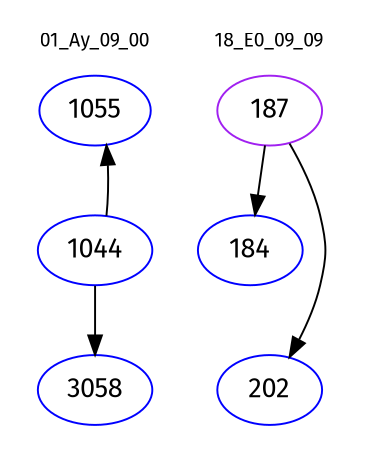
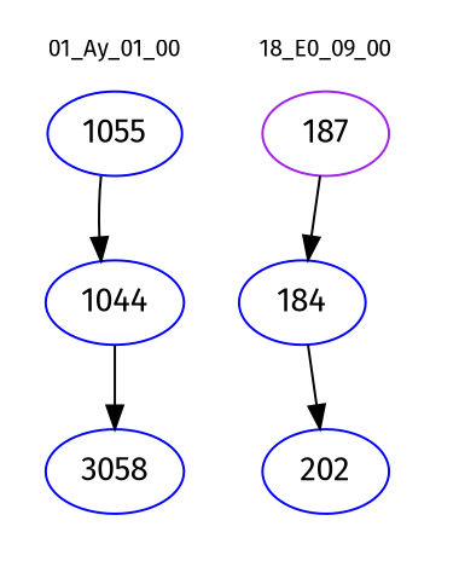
  digraph {
    fontname="Fira Sans"
    node [color=blue fontname="Fira Sans"]
    edge [color=black fontname="Fira Sans"]
    n1 [label=1055]
    n2 [label=1044]
    n3 [label=3058]
    n4 [color=purple label=187]
    n5 [label=184]
    n6 [label=202]
    subgraph cluster_1 {
      color=white
      fontsize=10
-     label="01_Ay_09_00"
+     label="01_Ay_01_00"
      n1
      n2
      n3
    }
    subgraph cluster_2 {
      color=white
      fontsize=10
-     label="18_E0_09_09"
+     label="18_E0_09_00"
      n4
      n5
      n6
    }
-   n2 -> n1
+   n1 -> n2
    n2 -> n3
    n4 -> n5
-   n4 -> n6
+   n5 -> n6
  }
